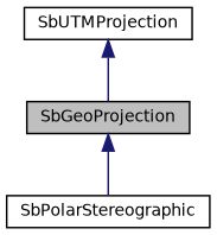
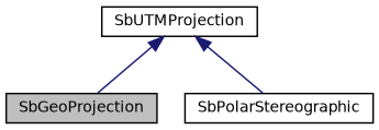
  digraph {
    node [color=black fillcolor=white fontname=Helvetica fontsize=10 shape=record style=filled]
    edge [color=midnightblue dir=back fontname=Helvetica fontsize=10 labelfontname=Helvetica labelfontsize=10 style=solid]
    n1 [fillcolor=grey75 fontcolor=black height=0.2 label=SbGeoProjection width=0.4]
    n2 [height=0.2 label=SbPolarStereographic width=0.4]
    n3 [height=0.2 label=SbUTMProjection width=0.4]
-   n1 -> n2
+   n3 -> n2
    n3 -> n1
  }
